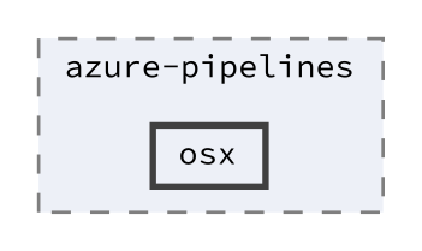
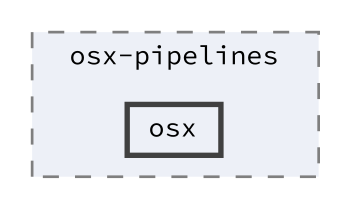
  digraph {
    compound=true
    fontname="Source Code Pro"
    n1 [color=grey25 fillcolor="#edf0f7" fontname="Source Code Pro" fontsize=10 height=0.2 label=osx shape=box style="filled,bold" width=0.4]
    subgraph cluster_1 {
      bgcolor="#edf0f7"
      fontsize=10
-     label="azure-pipelines"
+     label="osx-pipelines"
      pencolor=grey50
      style="filled,dashed"
      n1
    }
  }
